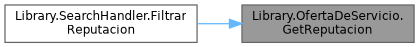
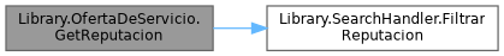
  digraph {
    rankdir=RL
    node [fontname=Helvetica fontsize=10 shape=box style=filled]
    n1 [color=gray40 fillcolor=grey60 fontcolor=black height=0.2 label="Library.OfertaDeServicio.\lGetReputacion" width=0.4]
    n2 [color=grey40 fillcolor=white height=0.2 label="Library.SearchHandler.Filtrar\lReputacion" width=0.4]
-   n1 -> n2 [color=steelblue1 dir=back fontname=Helvetica fontsize=10 labelfontname=Helvetica labelfontsize=10 style=solid]
+   n2 -> n1 [color=steelblue1 dir=back fontname=Helvetica fontsize=10 labelfontname=Helvetica labelfontsize=10 style=solid]
  }
